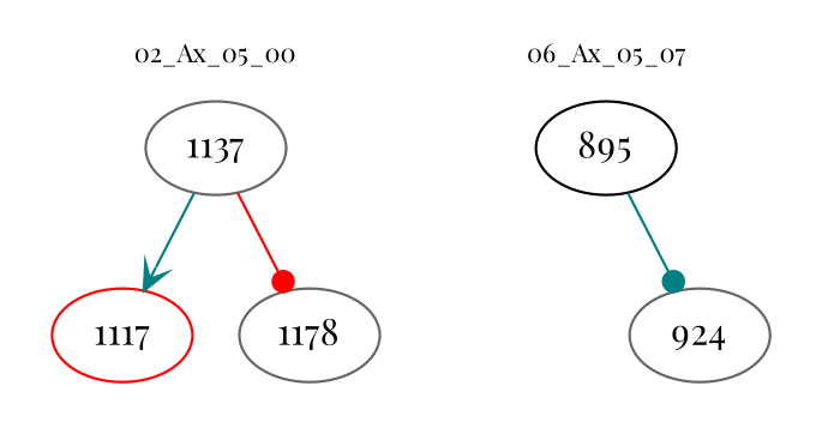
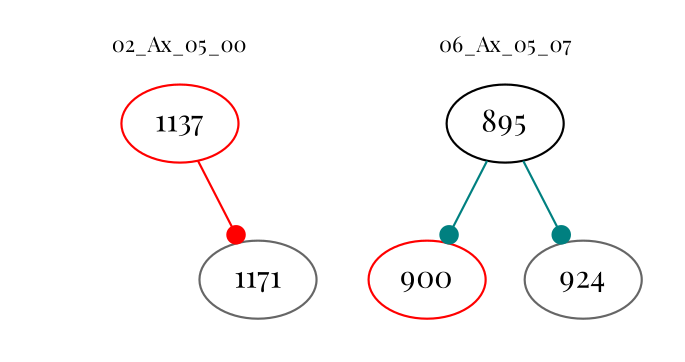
  digraph {
    fontname="Playfair Display"
    node [color=red fontname="Playfair Display"]
    edge [arrowhead=dot color=teal fontname="Playfair Display"]
-   n1 [color=gray40 label=1137]
-   n2 [label=1117]
-   n3 [color=gray40 label=1178]
+   n1 [label=1137]
+   n3 [color=gray40 label=1171]
    n4 [color=black label=895]
+   n5 [label=900]
    n6 [color=gray40 label=924]
    subgraph cluster_1 {
      color=white
      fontsize=10
      label="02_Ax_05_00"
      n1
-     n2
      n3
    }
    subgraph cluster_2 {
      color=white
      fontsize=10
      label="06_Ax_05_07"
      n4
+     n5
      n6
    }
-   n1 -> n2 [arrowhead=vee]
    n1 -> n3 [color=red]
+   n4 -> n5
    n4 -> n6
  }
